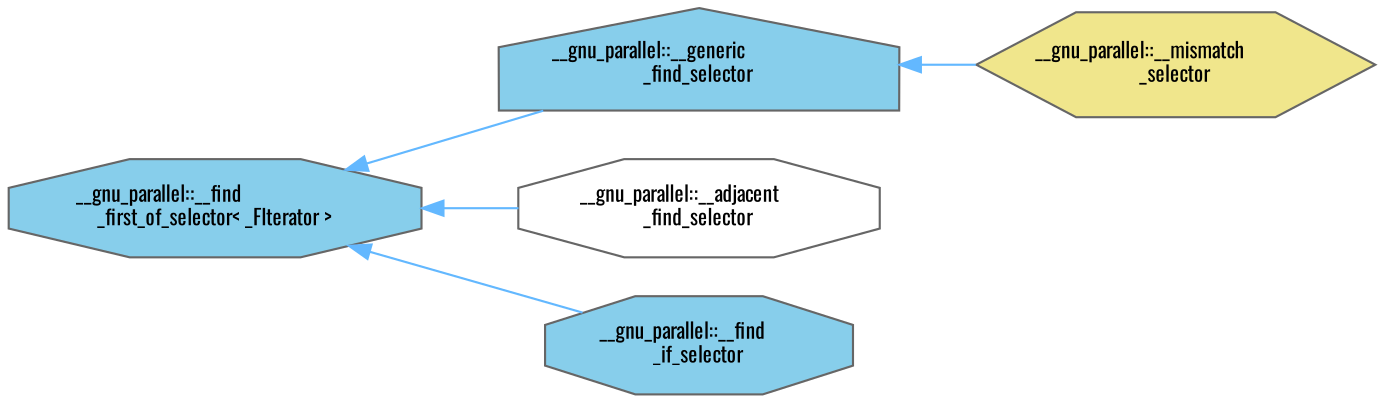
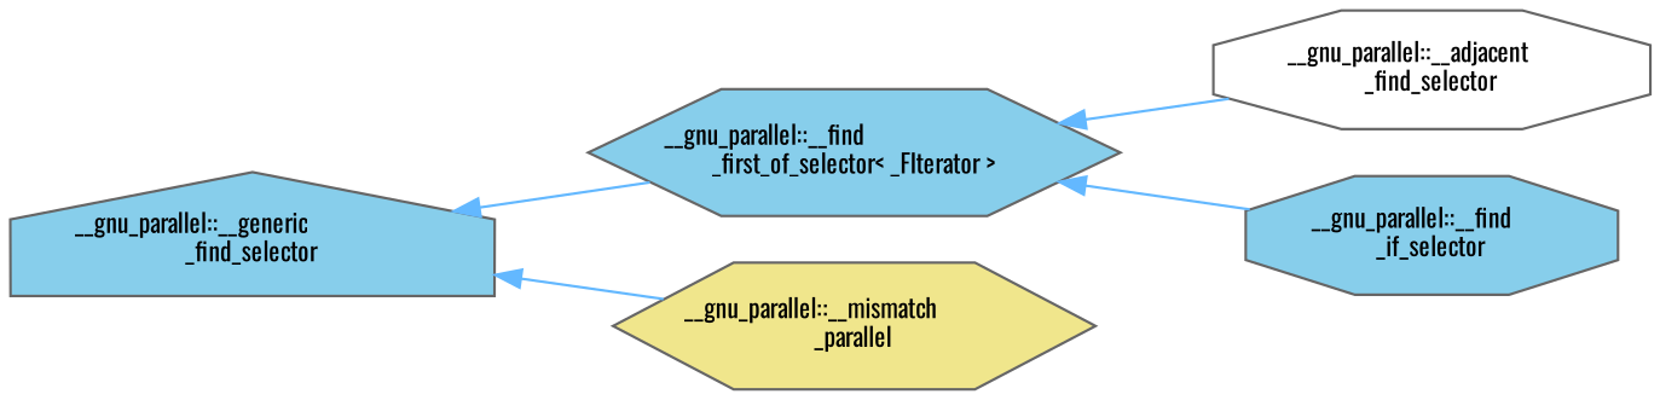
  digraph {
    fontname=Oswald
    rankdir=LR
    node [color=grey40 fillcolor=skyblue fontname=Oswald fontsize=10 shape=hexagon style=filled]
    edge [color=steelblue1 dir=back fontname=Oswald fontsize=10 labelfontname=Helvetica labelfontsize=10 style=solid]
    n1 [height=0.2 label="__gnu_parallel::__generic\l_find_selector" shape=house width=0.4]
-   n2 [height=0.2 label="__gnu_parallel::__find\l_first_of_selector\< _FIterator \>" shape=octagon width=0.4]
-   n3 [fillcolor=khaki height=0.2 label="__gnu_parallel::__mismatch\l_selector" width=0.4]
+   n2 [height=0.2 label="__gnu_parallel::__find\l_first_of_selector\< _FIterator \>" width=0.4]
+   n3 [fillcolor=khaki height=0.2 label="__gnu_parallel::__mismatch\l_parallel" width=0.4]
    n4 [fillcolor=white height=0.2 label="__gnu_parallel::__adjacent\l_find_selector" shape=octagon width=0.4]
    n5 [height=0.2 label="__gnu_parallel::__find\l_if_selector" shape=octagon width=0.4]
-   n2 -> n1
+   n1 -> n2
    n1 -> n3
    n2 -> n4
    n2 -> n5
  }
